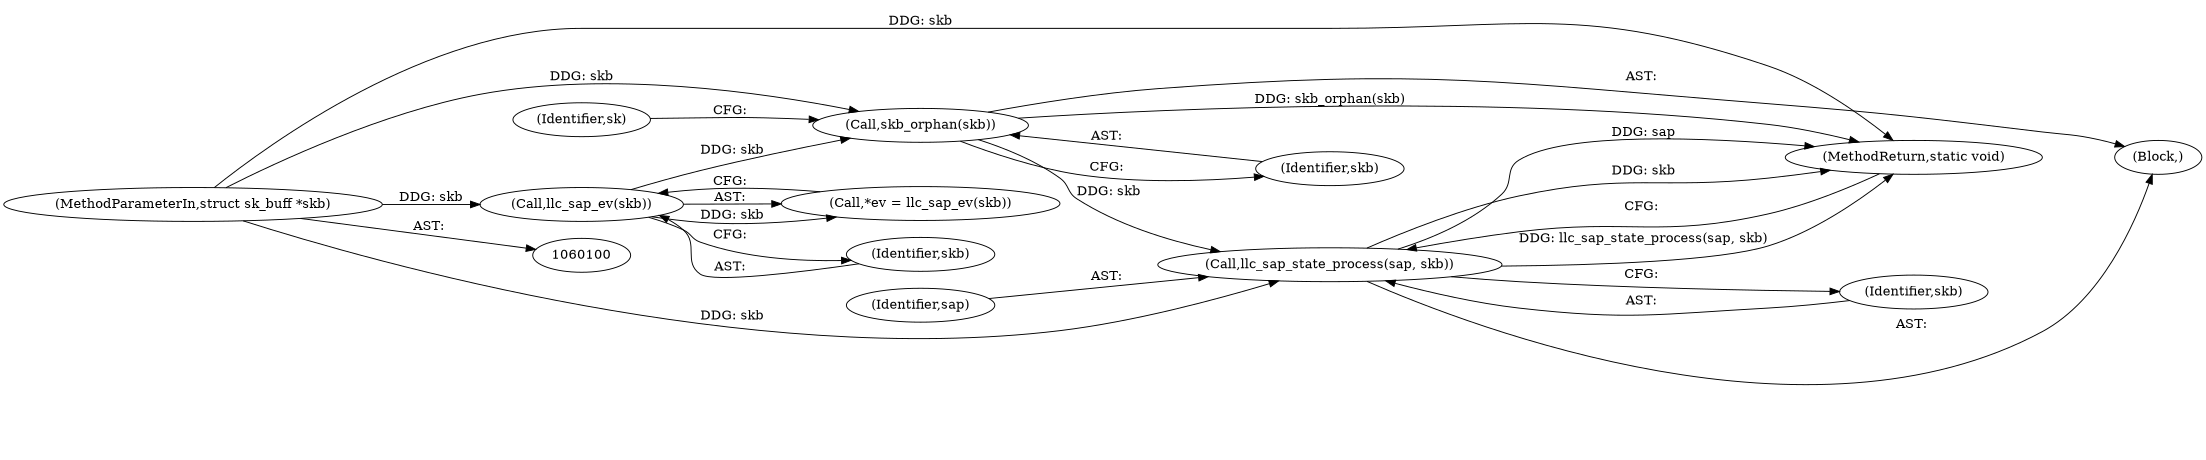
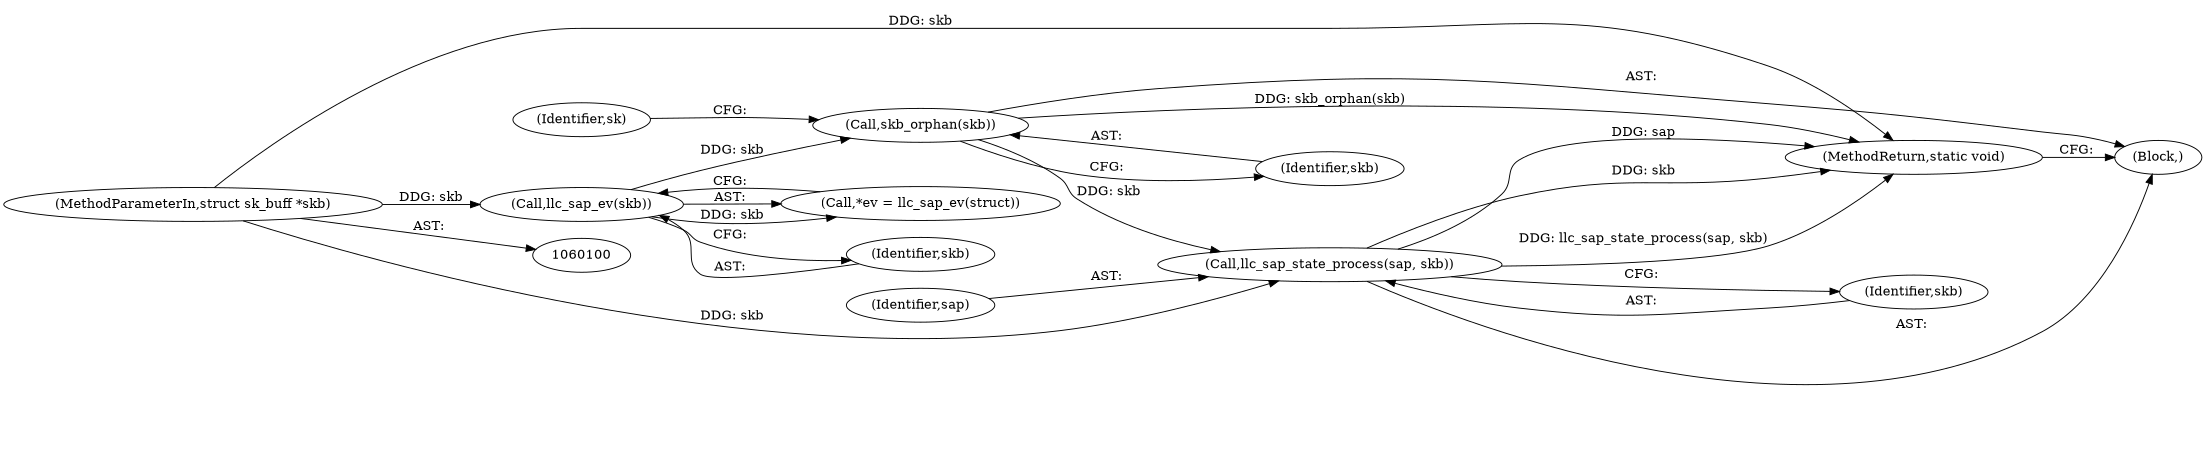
  digraph {
    rankdir=LR
    n1 [label="(Call,skb_orphan(skb))"]
    n2 [label="(Call,llc_sap_state_process(sap, skb))"]
    n3 [label="(MethodReturn,static void)"]
    n4 [label="(Identifier,skb)"]
    n5 [label="(Block,)"]
    n6 [label="(Identifier,skb)"]
    n7 [label="(Call,llc_sap_ev(skb))"]
-   n8 [label="(Call,*ev = llc_sap_ev(skb))"]
+   n8 [label="(Call,*ev = llc_sap_ev(struct))"]
    n9 [label="(Identifier,skb)"]
    n10 [label="(MethodParameterIn,struct sk_buff *skb)"]
    n11 [label=1060100]
    n12 [label="(Identifier,sk)"]
    n13 [label="(Identifier,sap)"]
    n1 -> n2 [label="DDG: skb"]
    n1 -> n3 [label="DDG: skb_orphan(skb)"]
    n1 -> n4 [label="CFG: "]
    n1 -> n5 [label="AST: "]
    n2 -> n3 [label="DDG: llc_sap_state_process(sap, skb)"]
    n2 -> n3 [label="DDG: sap"]
    n2 -> n3 [label="DDG: skb"]
    n2 -> n5 [label="AST: "]
    n2 -> n6 [label="CFG: "]
-   n3 -> n2 [label="CFG: "]
+   n3 -> n5 [label="CFG: "]
    n4 -> n1 [label="AST: "]
    n6 -> n2 [label="AST: "]
    n7 -> n1 [label="DDG: skb"]
    n7 -> n8 [label="AST: "]
    n7 -> n8 [label="DDG: skb"]
    n7 -> n9 [label="CFG: "]
    n8 -> n7 [label="CFG: "]
    n9 -> n7 [label="AST: "]
-   n10 -> n1 [label="DDG: skb"]
    n10 -> n2 [label="DDG: skb"]
    n10 -> n3 [label="DDG: skb"]
    n10 -> n7 [label="DDG: skb"]
    n10 -> n11 [label="AST: "]
    n12 -> n1 [label="CFG: "]
    n13 -> n2 [label="AST: "]
  }
